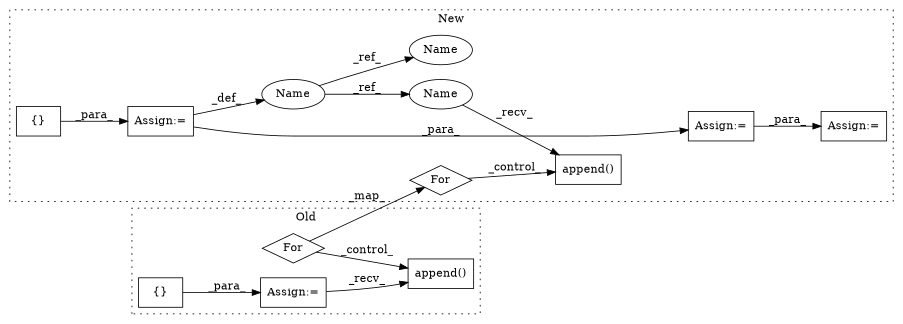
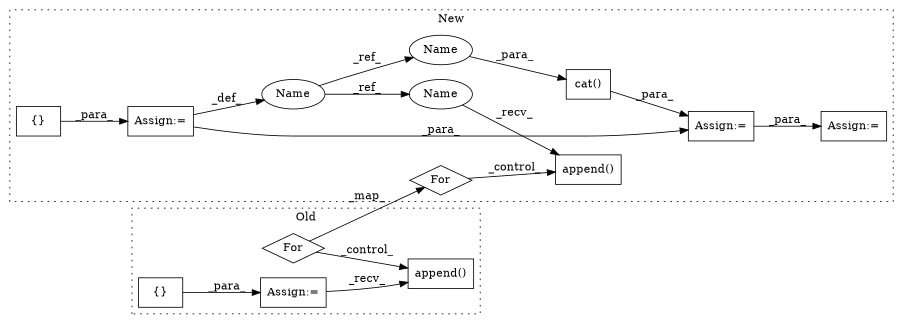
  digraph {
    rankdir=LR
    node [a=68 l=3 shape=box]
    n1 [a=75 l="22,1" label="append()" s="8974,9020"]
    n2 [a=59 l="2,1" label="{}" s="8324,8324"]
    n3 [l=14 label="Assign:=" s=8310]
    n4 [a=107 l="4,14" label=For s="8377,8482" shape=diamond]
+   n5 [a=75 l="10,1" label="cat()" s="9801,9818"]
    n6 [label="Assign:=" s=9798]
    n7 [label="Assign:=" s=9360]
    n8 [label="Assign:=" s=9840]
    n9 [a=59 l="2,1" label="{}" s="9363,9363"]
    n10 [a=75 l="15,1" label="append()" s="9615,9641"]
    n11 [a=107 l="4,18" label=For s="9429,9448" shape=diamond]
    n12 [a=87 l=7 label=Name s=9353 shape=ellipse]
    n13 [a=87 l=7 label=Name s=9615 shape=ellipse]
    n14 [a=87 l=7 label=Name s=9811 shape=ellipse]
    subgraph cluster_1 {
      label=Old
      style=dotted
      n1
      n2
      n3
      n4
    }
    subgraph cluster_2 {
      label=New
      style=dotted
+     n5
      n6
      n7
      n8
      n9
      n10
      n11
      n12
      n13
      n14
    }
    n2 -> n3 [label=_para_]
    n3 -> n1 [label=_recv_]
    n4 -> n1 [label=_control_]
    n4 -> n11 [label=_map_]
+   n5 -> n6 [label=_para_]
    n6 -> n8 [label=_para_]
    n7 -> n6 [label=_para_]
    n7 -> n12 [label=_def_]
    n9 -> n7 [label=_para_]
    n11 -> n10 [label=_control_]
    n12 -> n13 [label=_ref_]
    n12 -> n14 [label=_ref_]
    n13 -> n10 [label=_recv_]
+   n14 -> n5 [label=_para_]
  }
